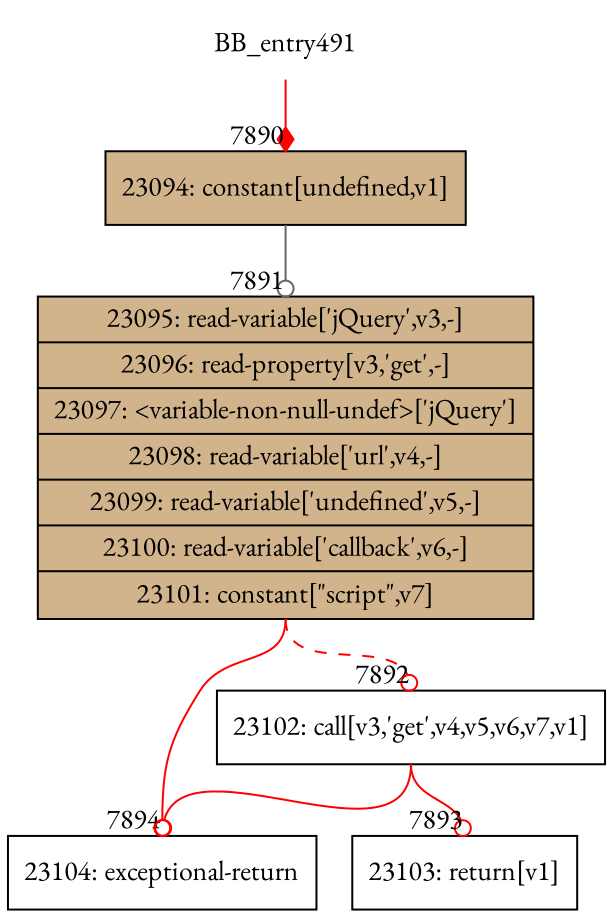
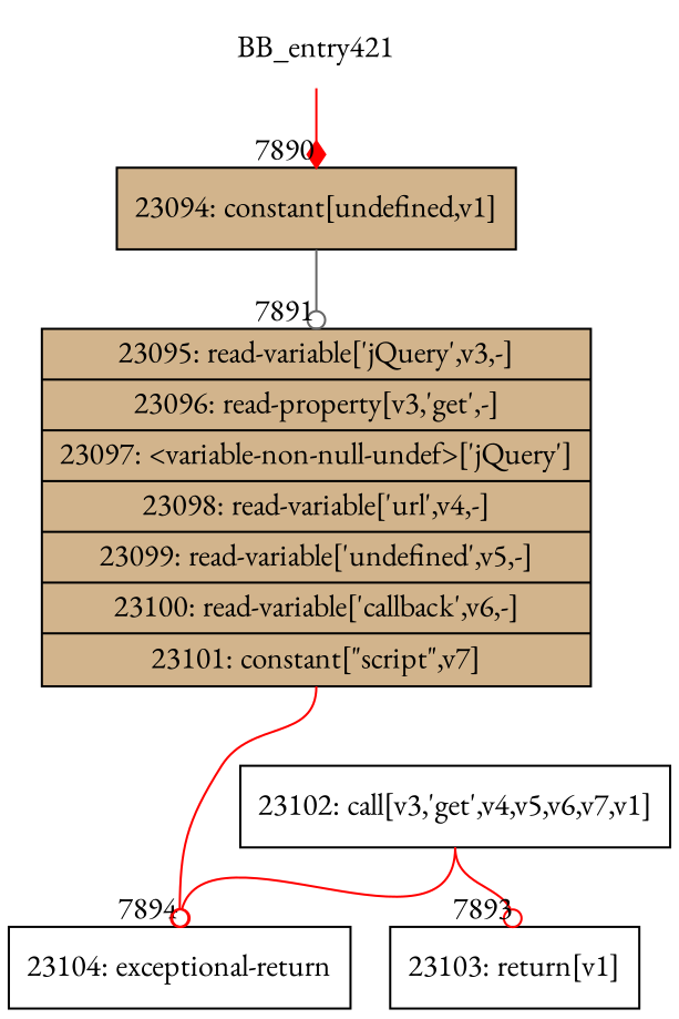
  digraph {
    fontname="EB Garamond"
    rankdir=TD
    node [fillcolor=white fontname="EB Garamond" shape=record style=filled]
    edge [arrowhead=odot color=red fontname="EB Garamond" headport=n style=solid tailport=s]
-   BB_entry491 [shape=none]
+   BB_entry491 [shape=none label=BB_entry421]
    n2 [fillcolor=tan label="{23094: constant[undefined,v1]}"]
    n3 [fillcolor=tan label="{23095: read-variable['jQuery',v3,-]|23096: read-property[v3,'get',-]|23097: \<variable-non-null-undef\>['jQuery']|23098: read-variable['url',v4,-]|23099: read-variable['undefined',v5,-]|23100: read-variable['callback',v6,-]|23101: constant[\"script\",v7]}"]
    n4 [label="{23102: call[v3,'get',v4,v5,v6,v7,v1]}"]
    n5 [label="{23104: exceptional-return}"]
    n6 [label="{23103: return[v1]}"]
    BB_entry491 -> n2 [arrowhead=diamond headlabel="    7890"]
    n2 -> n3 [color=gray40 headlabel="      7891"]
-   n3 -> n4 [headlabel="      7892" style=dashed]
    n3 -> n5 [headlabel="      7894"]
    n4 -> n5
    n4 -> n6 [headlabel="      7893"]
  }
